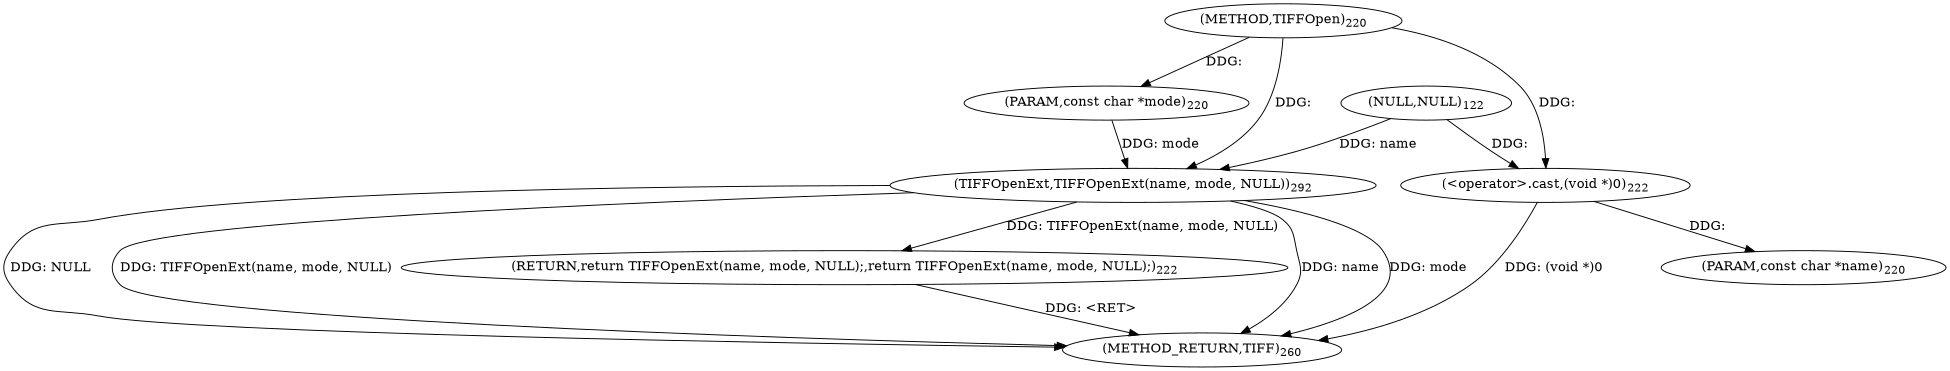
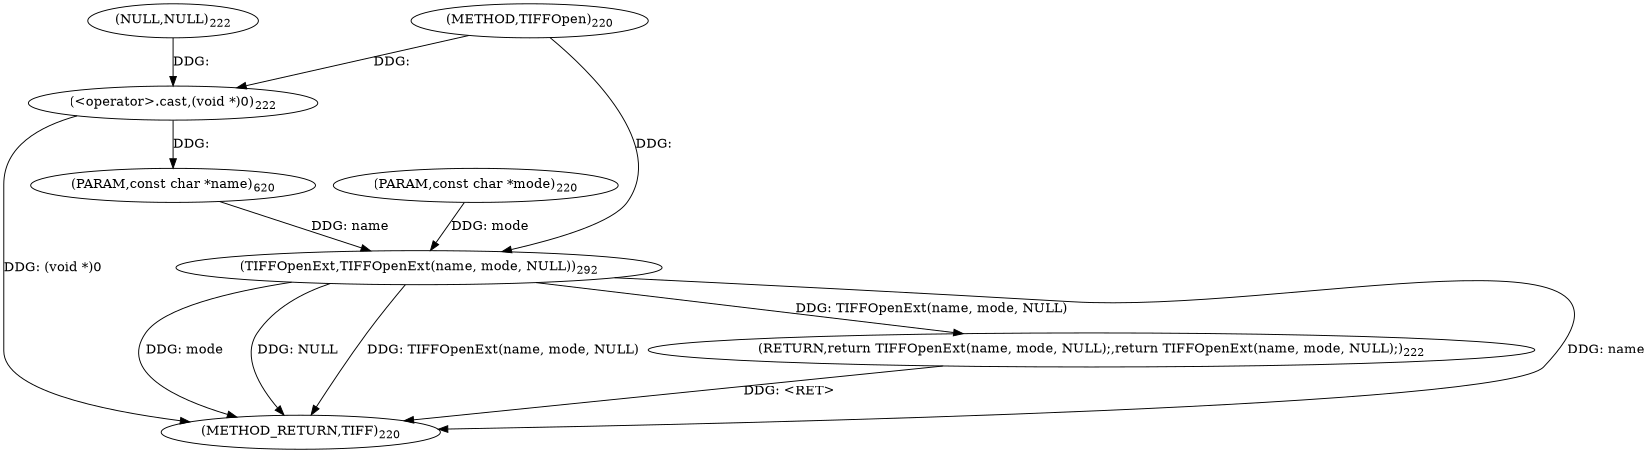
  digraph {
    n1 [label=<(METHOD,TIFFOpen)<SUB>220</SUB>>]
    n2 [label=<(PARAM,const char *mode)<SUB>220</SUB>>]
    n3 [label=<(TIFFOpenExt,TIFFOpenExt(name, mode, NULL))<SUB>292</SUB>>]
    n4 [label=<(&lt;operator&gt;.cast,(void *)0)<SUB>222</SUB>>]
-   n5 [label=<(PARAM,const char *name)<SUB>220</SUB>>]
-   n6 [label=<(METHOD_RETURN,TIFF)<SUB>260</SUB>>]
+   n5 [label=<(PARAM,const char *name)<SUB>620</SUB>>]
+   n6 [label=<(METHOD_RETURN,TIFF)<SUB>220</SUB>>]
    n7 [label=<(RETURN,return TIFFOpenExt(name, mode, NULL);,return TIFFOpenExt(name, mode, NULL);)<SUB>222</SUB>>]
-   n8 [label=<(NULL,NULL)<SUB>122</SUB>>]
-   n1 -> n2 [label="DDG: "]
+   n8 [label=<(NULL,NULL)<SUB>222</SUB>>]
    n1 -> n3 [label="DDG: "]
    n1 -> n4 [label="DDG: "]
    n2 -> n3 [label="DDG: mode"]
    n3 -> n6 [label="DDG: name"]
    n3 -> n6 [label="DDG: mode"]
    n3 -> n6 [label="DDG: NULL"]
    n3 -> n6 [label="DDG: TIFFOpenExt(name, mode, NULL)"]
    n3 -> n7 [label="DDG: TIFFOpenExt(name, mode, NULL)"]
    n4 -> n5 [label="DDG: "]
    n4 -> n6 [label="DDG: (void *)0"]
-   n8 -> n3 [label="DDG: name"]
+   n5 -> n3 [label="DDG: name"]
    n7 -> n6 [label="DDG: &lt;RET&gt;"]
    n8 -> n4 [label="DDG: "]
  }
